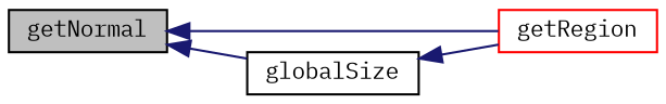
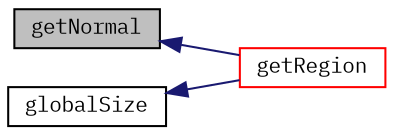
  digraph {
    fontname="IBM Plex Mono"
    rankdir=LR
    node [color=black fontname="IBM Plex Mono" fontsize=10 shape=record]
    edge [color=midnightblue dir=back fontname="IBM Plex Mono" fontsize=10 labelfontname=Helvetica labelfontsize=10 style=solid]
    n1 [fillcolor=grey75 fontcolor=black height=0.2 label=getNormal style=filled width=0.4]
    n2 [color=red height=0.2 label=getRegion width=0.4]
    n3 [height=0.2 label=globalSize width=0.4]
    n1 -> n2
-   n1 -> n3
    n3 -> n2
  }
